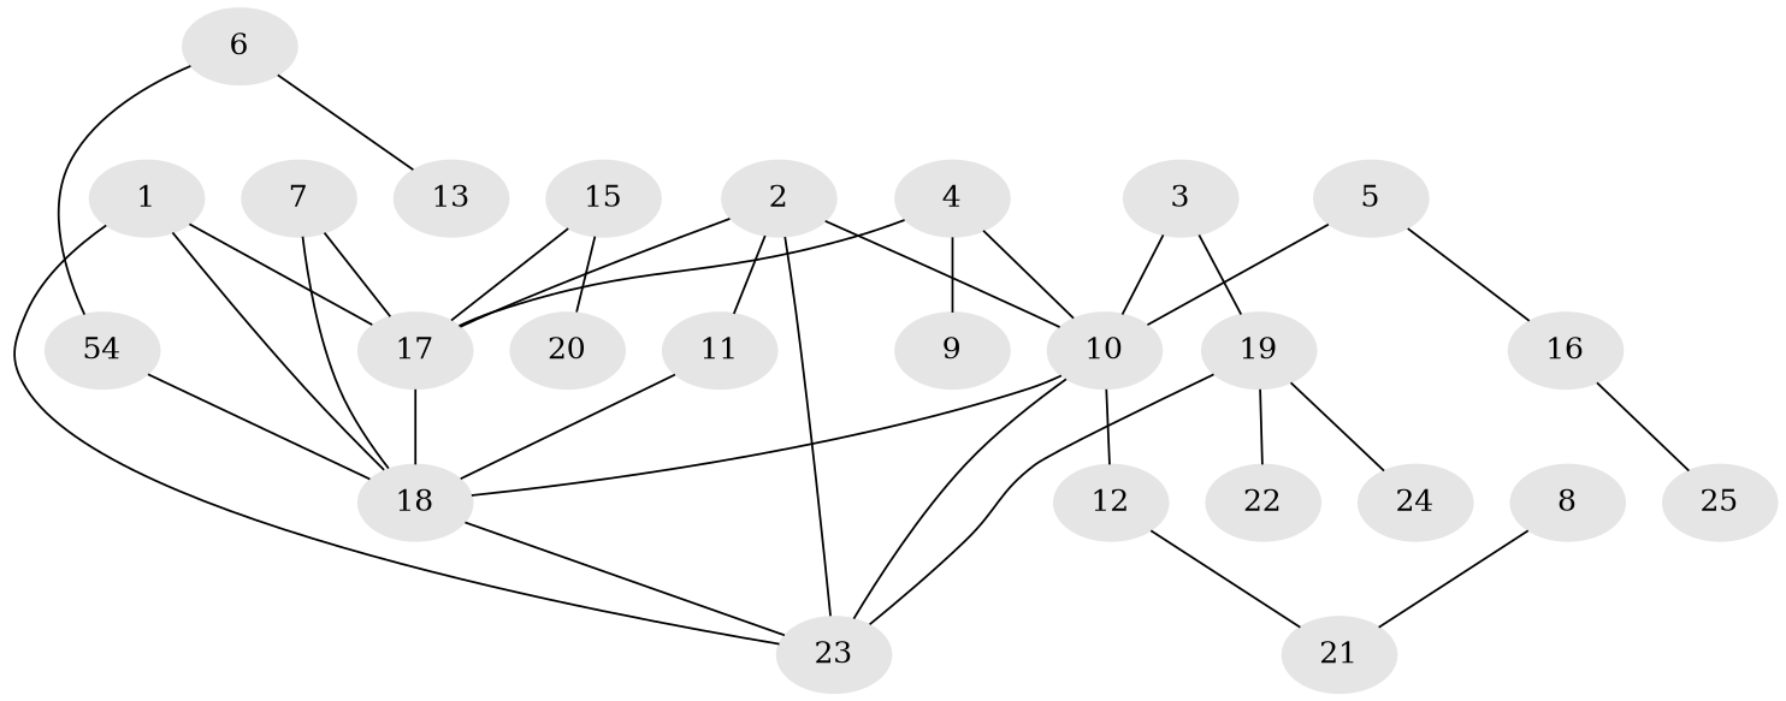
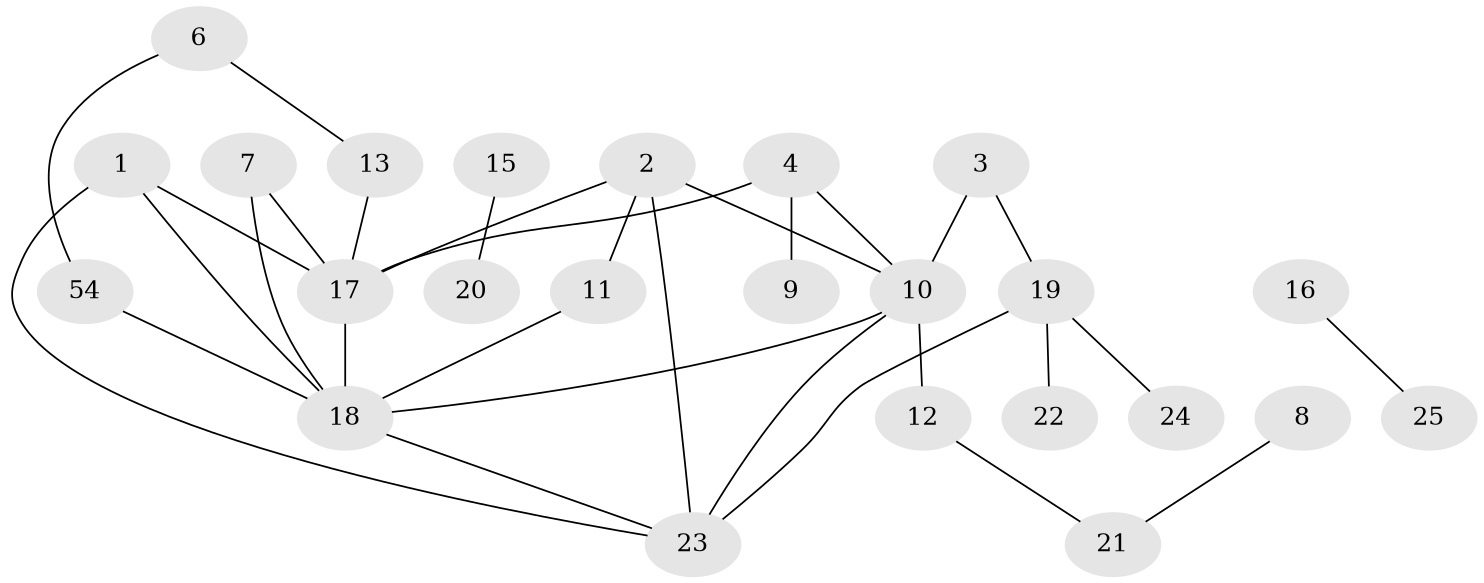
  graph {
    node [color=gray90 style=filled]
    edge [weight=1.0]
    1
    17
    18
    23
    2
    10
    11
    8
    21
    12
    3
    19
    22
    24
    4
    9
-   5
    16
    25
    6
    13
    n22 [label=54]
    7
    15
    20
    1 -- 17
    1 -- 18
    1 -- 23
    17 -- 18
    18 -- 23
    2 -- 17
    2 -- 23
    2 -- 10
    2 -- 11
    10 -- 18
    10 -- 23
    10 -- 12
    11 -- 18
    8 -- 21
    12 -- 21
    3 -- 10
    3 -- 19
    19 -- 23
    19 -- 22
    19 -- 24
    4 -- 17
    4 -- 10
    4 -- 9
-   5 -- 10
-   5 -- 16
    16 -- 25
    6 -- 13
    6 -- n22
    n22 -- 18
    7 -- 17
    7 -- 18
-   15 -- 17
+   13 -- 17
    15 -- 20
  }
